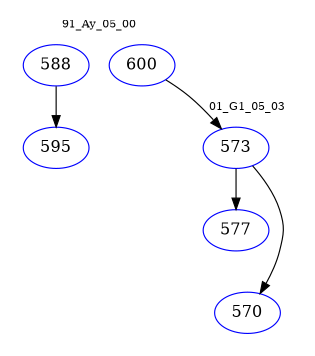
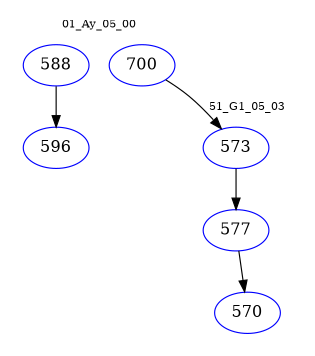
  digraph {
    node [color=blue]
    edge [color=black]
-   n1 [label=600]
+   n1 [label=700]
    n2 [label=588]
-   n3 [label=595]
+   n3 [label=596]
    n4 [label=573]
    n5 [label=577]
    n6 [label=570]
    subgraph cluster_1 {
      color=white
      fontsize=10
-     label="91_Ay_05_00"
+     label="01_Ay_05_00"
      n1
      n2
      n3
    }
    subgraph cluster_2 {
      color=white
      fontsize=10
-     label="01_G1_05_03"
+     label="51_G1_05_03"
      n4
      n5
      n6
    }
    n1 -> n4
    n2 -> n3
    n4 -> n5
-   n4 -> n6
+   n5 -> n6
  }
